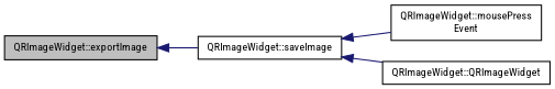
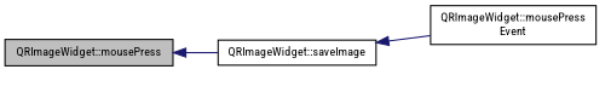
  digraph {
    fontname="Roboto Condensed"
    rankdir=LR
    node [color=black fillcolor=white fontname="Roboto Condensed" fontsize=10 shape=record style=filled]
    edge [color=midnightblue dir=back fontname="Roboto Condensed" fontsize=10 labelfontname=Helvetica labelfontsize=10 style=solid]
-   n1 [fillcolor=grey75 fontcolor=black height=0.2 label="QRImageWidget::exportImage" width=0.4]
+   n1 [fillcolor=grey75 fontcolor=black height=0.2 label="QRImageWidget::mousePress" width=0.4]
    n2 [height=0.2 label="QRImageWidget::saveImage" width=0.4]
    n3 [height=0.2 label="QRImageWidget::mousePress\lEvent" width=0.4]
-   n4 [height=0.2 label="QRImageWidget::QRImageWidget" width=0.4]
    n1 -> n2
    n2 -> n3
-   n2 -> n4
  }
